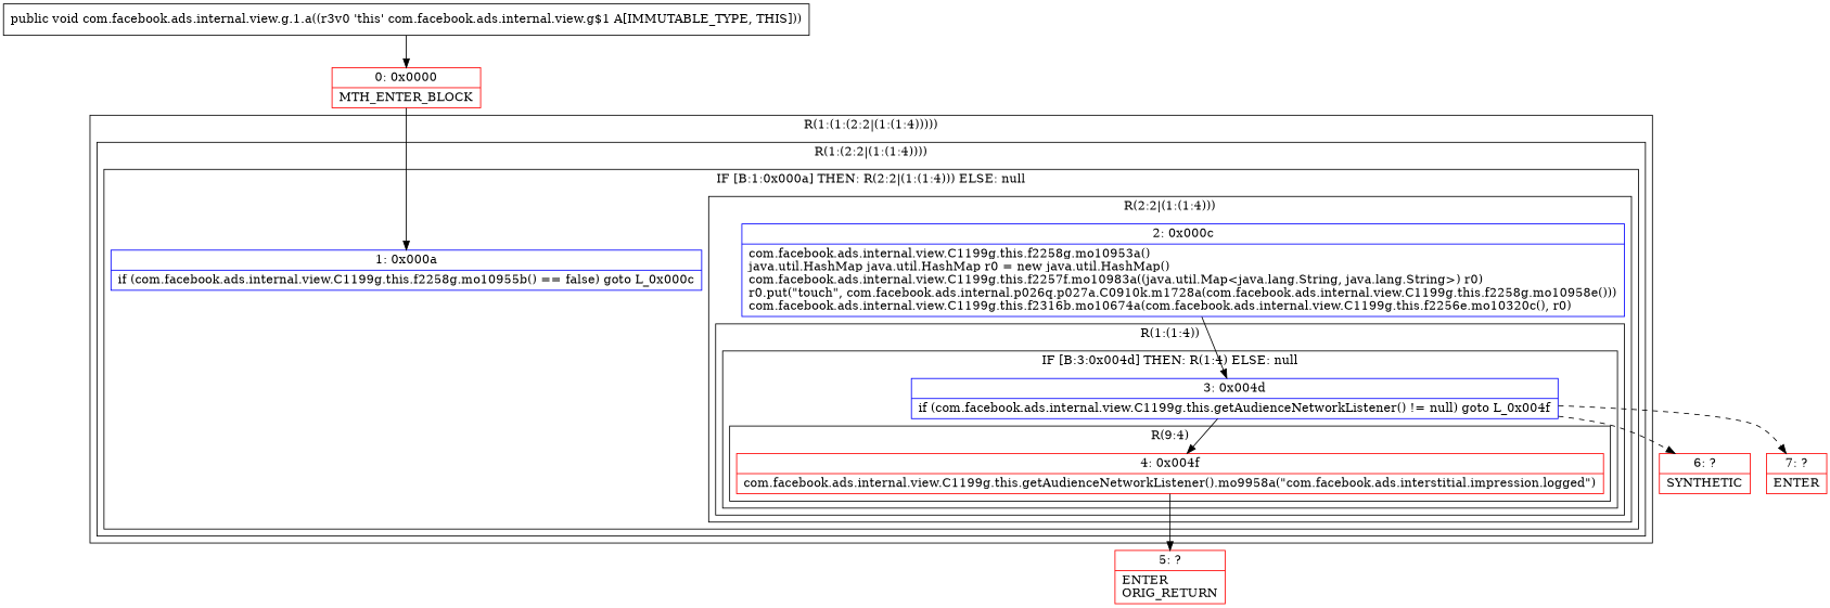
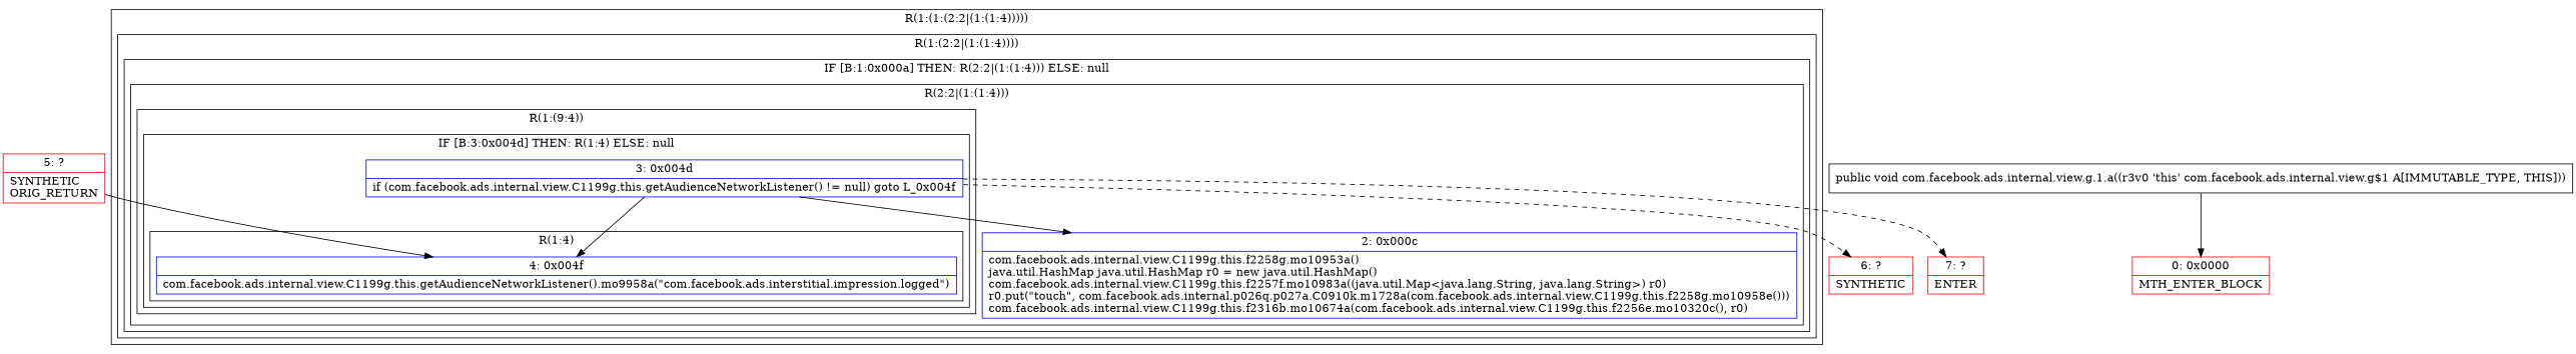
  digraph {
    node [color=blue shape=record]
-   n1 [color=red label="{4\:\ 0x004f|com.facebook.ads.internal.view.C1199g.this.getAudienceNetworkListener().mo9958a(\"com.facebook.ads.interstitial.impression.logged\")\l}"]
+   n1 [label="{4\:\ 0x004f|com.facebook.ads.internal.view.C1199g.this.getAudienceNetworkListener().mo9958a(\"com.facebook.ads.interstitial.impression.logged\")\l}"]
    n2 [label="{3\:\ 0x004d|if (com.facebook.ads.internal.view.C1199g.this.getAudienceNetworkListener() != null) goto L_0x004f\l}"]
    n3 [label="{2\:\ 0x000c|com.facebook.ads.internal.view.C1199g.this.f2258g.mo10953a()\ljava.util.HashMap java.util.HashMap r0 = new java.util.HashMap()\lcom.facebook.ads.internal.view.C1199g.this.f2257f.mo10983a((java.util.Map\<java.lang.String, java.lang.String\>) r0)\lr0.put(\"touch\", com.facebook.ads.internal.p026q.p027a.C0910k.m1728a(com.facebook.ads.internal.view.C1199g.this.f2258g.mo10958e()))\lcom.facebook.ads.internal.view.C1199g.this.f2316b.mo10674a(com.facebook.ads.internal.view.C1199g.this.f2256e.mo10320c(), r0)\l}"]
-   n4 [label="{1\:\ 0x000a|if (com.facebook.ads.internal.view.C1199g.this.f2258g.mo10955b() == false) goto L_0x000c\l}"]
-   n5 [color=red label="{5\:\ ?|ENTER\lORIG_RETURN\l}"]
+   n5 [color=red label="{5\:\ ?|SYNTHETIC\lORIG_RETURN\l}"]
    n6 [color=red label="{6\:\ ?|SYNTHETIC\l}"]
    n7 [color=red label="{7\:\ ?|ENTER\l}"]
    n8 [color=red label="{0\:\ 0x0000|MTH_ENTER_BLOCK\l}"]
    n9 [label="{public void com.facebook.ads.internal.view.g.1.a((r3v0 'this' com.facebook.ads.internal.view.g$1 A[IMMUTABLE_TYPE, THIS])) }" color=""]
    subgraph cluster_1 {
      label="R(1:(1:(2:2|(1:(1:4)))))"
      subgraph cluster_2 {
        label="R(1:(2:2|(1:(1:4))))"
        subgraph cluster_3 {
          label="IF [B:1:0x000a] THEN: R(2:2|(1:(1:4))) ELSE: null"
-         n4
          subgraph cluster_4 {
            label="R(2:2|(1:(1:4)))"
            n3
            subgraph cluster_5 {
-             label="R(1:(1:4))"
+             label="R(1:(9:4))"
              subgraph cluster_6 {
                label="IF [B:3:0x004d] THEN: R(1:4) ELSE: null"
                n2
                subgraph cluster_7 {
-                 label="R(9:4)"
+                 label="R(1:4)"
                  n1
                }
              }
            }
          }
        }
      }
    }
-   n1 -> n5
+   n5 -> n1
    n2 -> n1
    n2 -> n6 [style=dashed]
    n2 -> n7 [style=dashed]
-   n3 -> n2
-   n8 -> n4
+   n2 -> n3
    n9 -> n8
  }
